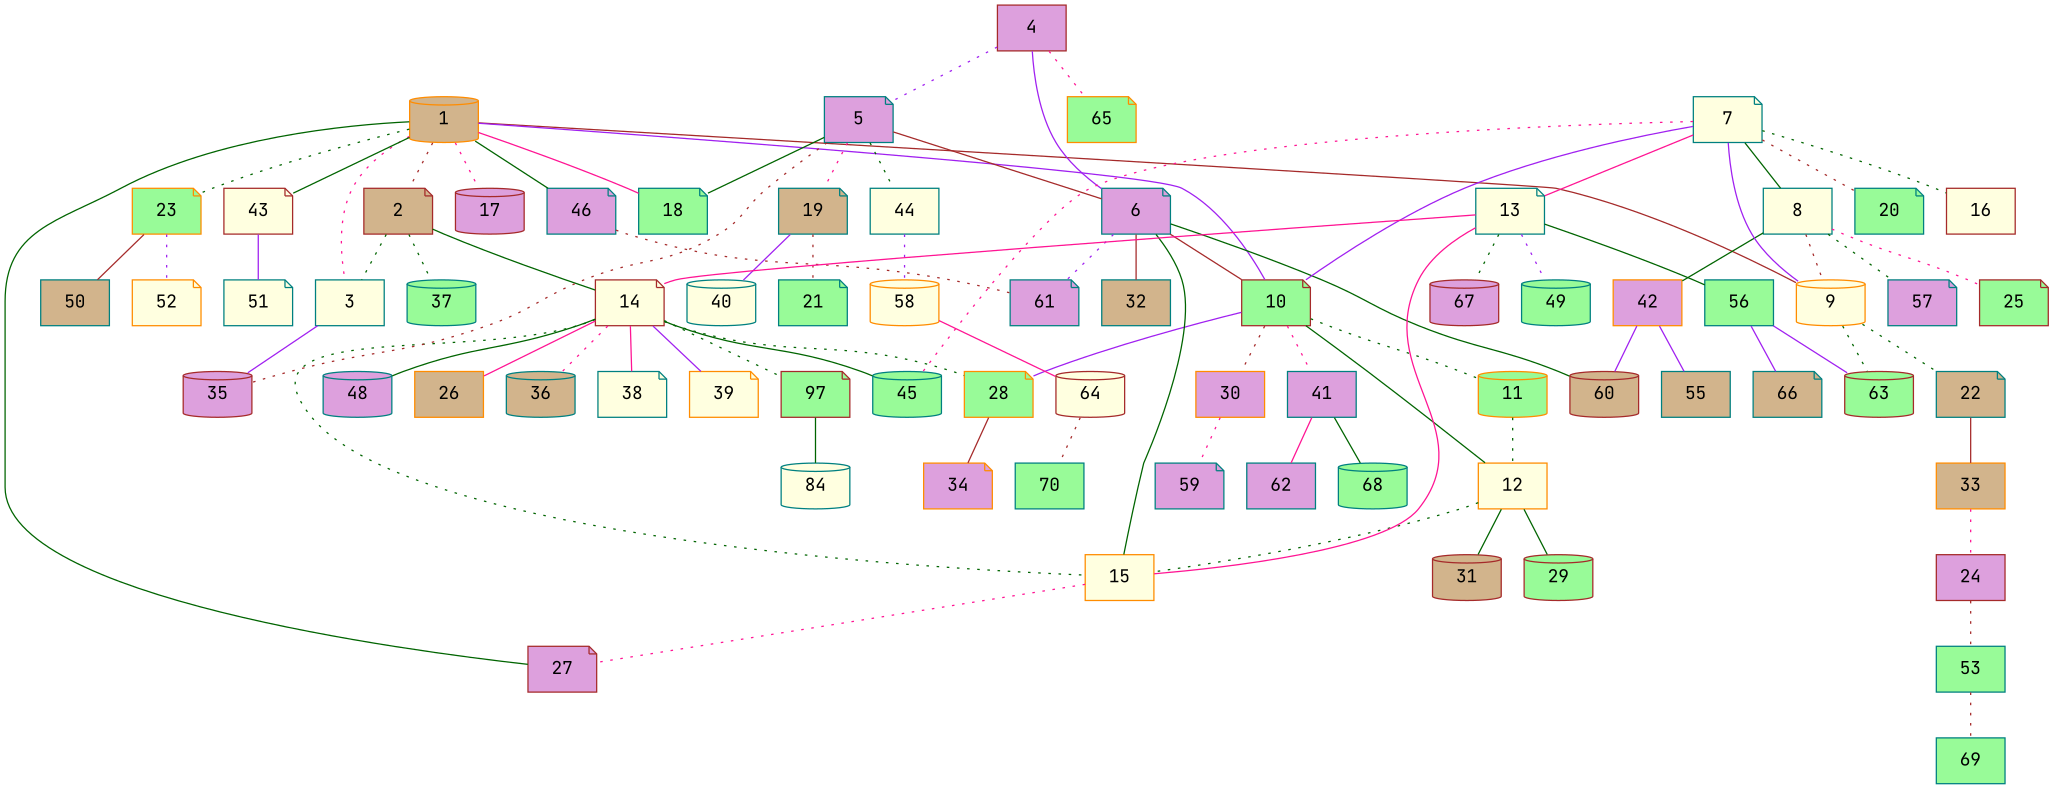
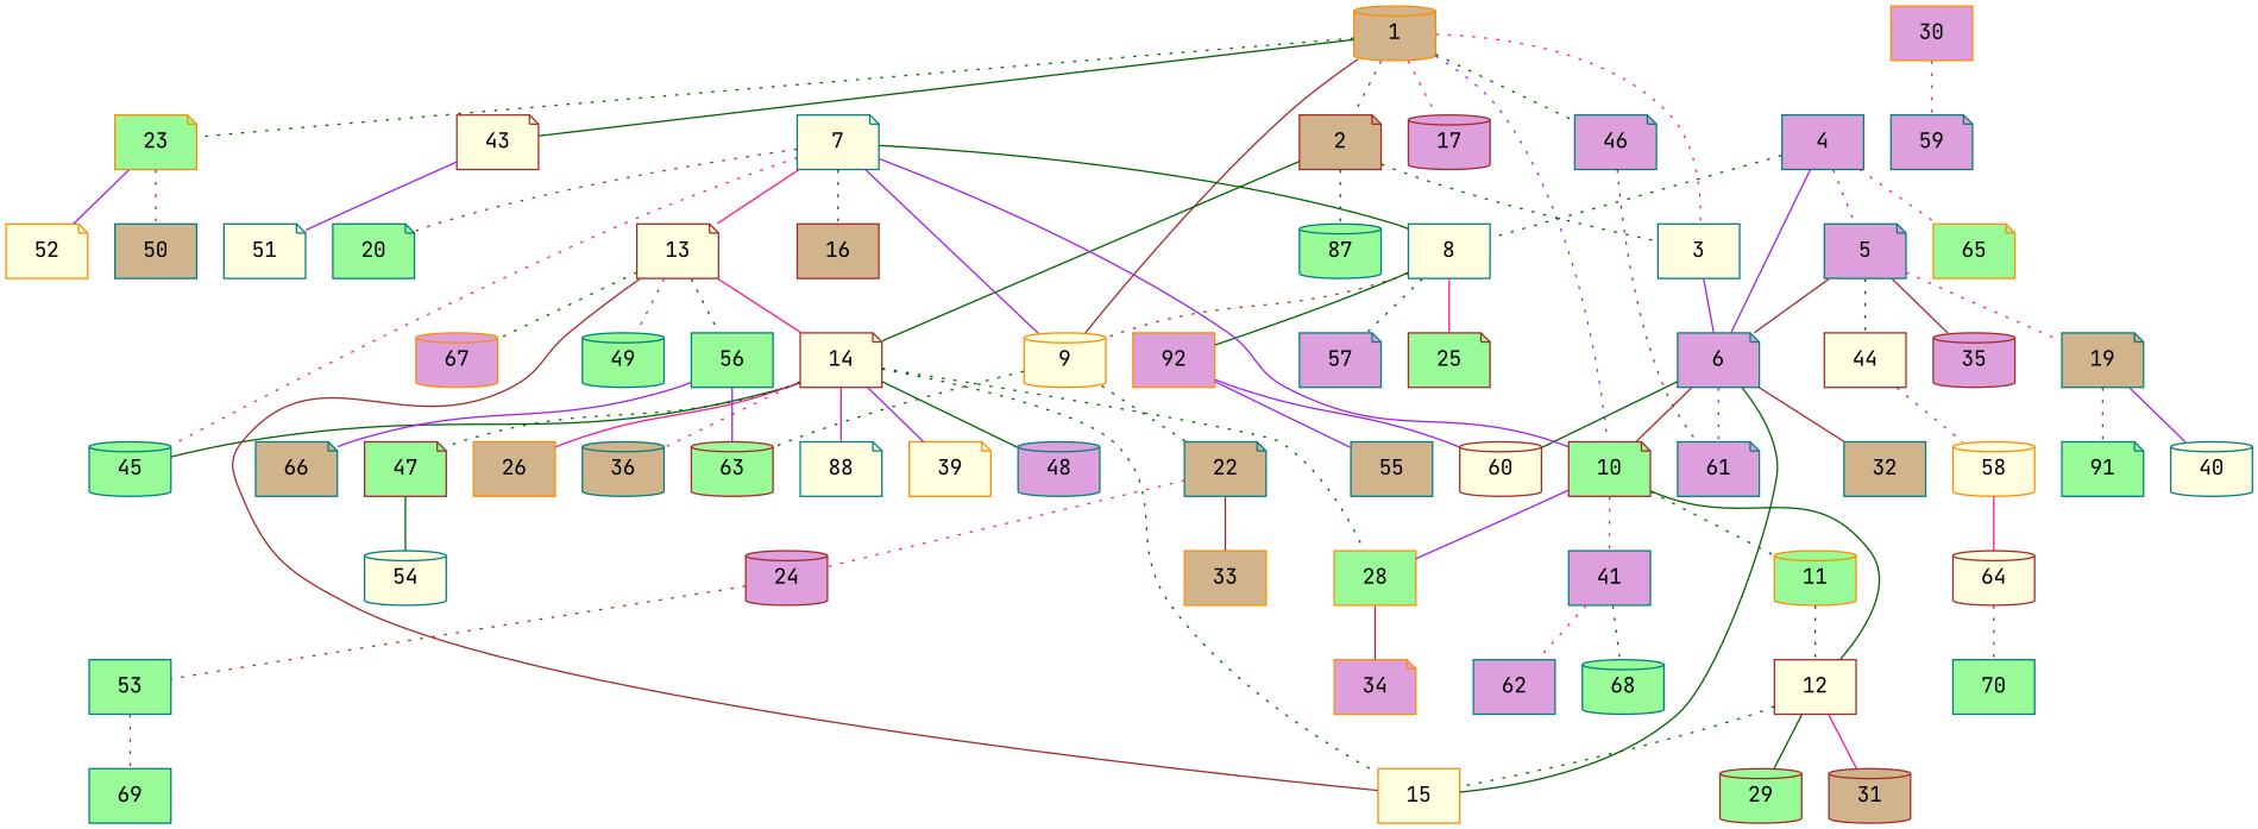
  graph {
    fontname="JetBrains Mono"
    node [color=teal fillcolor=palegreen fontname="JetBrains Mono" shape=note style=filled]
    edge [color=darkgreen fontname="JetBrains Mono" style=solid]
    1 [color=darkorange fillcolor=tan shape=cylinder]
    2 [color=brown fillcolor=tan]
    3 [fillcolor=lightyellow shape=box]
    9 [color=darkorange fillcolor=lightyellow shape=cylinder]
    10 [color=brown]
    17 [color=brown fillcolor=plum shape=cylinder]
-   18
    23 [color=darkorange]
-   27 [color=brown fillcolor=plum]
    43 [color=brown fillcolor=lightyellow]
    46 [fillcolor=plum]
    14 [color=brown fillcolor=lightyellow]
-   37 [shape=cylinder]
+   37 [shape=cylinder label=87]
    6 [fillcolor=plum]
    22 [fillcolor=tan]
    63 [color=brown shape=cylinder]
    11 [color=darkorange shape=cylinder]
-   12 [color=darkorange fillcolor=lightyellow shape=box]
-   28 [color=darkorange]
+   12 [color=brown fillcolor=lightyellow shape=box]
+   28 [color=darkorange shape=box]
    30 [color=darkorange fillcolor=plum shape=box]
    41 [fillcolor=plum shape=box]
    50 [fillcolor=tan shape=box]
    52 [color=darkorange fillcolor=lightyellow]
    51 [fillcolor=lightyellow]
    61 [fillcolor=plum]
    15 [color=darkorange fillcolor=lightyellow shape=box]
    45 [shape=cylinder]
    26 [color=darkorange fillcolor=tan shape=box]
    36 [fillcolor=tan shape=cylinder]
-   38 [fillcolor=lightyellow]
+   38 [fillcolor=lightyellow label=88]
    39 [color=darkorange fillcolor=lightyellow]
-   47 [color=brown label=97]
+   47 [color=brown]
    48 [fillcolor=plum shape=cylinder]
    32 [fillcolor=tan shape=box]
-   60 [color=brown fillcolor=tan shape=cylinder]
-   4 [color=brown fillcolor=plum shape=box]
+   60 [color=brown fillcolor=lightyellow shape=cylinder]
+   4 [fillcolor=plum shape=box]
    5 [fillcolor=plum]
    8 [fillcolor=lightyellow shape=box]
    65 [color=darkorange]
    19 [fillcolor=tan]
    35 [color=brown fillcolor=plum shape=cylinder]
-   44 [fillcolor=lightyellow shape=box]
+   44 [color=brown fillcolor=lightyellow shape=box]
    25 [color=brown]
-   42 [color=darkorange fillcolor=plum shape=box]
+   42 [color=darkorange fillcolor=plum shape=box label=92]
    57 [fillcolor=plum]
-   21
+   21 [label=91]
    40 [fillcolor=lightyellow shape=cylinder]
    58 [color=darkorange fillcolor=lightyellow shape=cylinder]
    7 [fillcolor=lightyellow]
-   13 [fillcolor=lightyellow]
-   16 [color=brown fillcolor=lightyellow shape=box]
+   13 [color=brown fillcolor=lightyellow]
+   16 [color=brown fillcolor=tan shape=box]
    20
    49 [shape=cylinder]
    56 [shape=box]
-   67 [color=brown fillcolor=plum shape=cylinder]
+   67 [color=darkorange fillcolor=plum shape=cylinder]
    55 [fillcolor=tan shape=box]
-   24 [color=brown fillcolor=plum shape=box]
+   24 [color=brown fillcolor=plum shape=cylinder]
    33 [color=darkorange fillcolor=tan shape=box]
    29 [color=brown shape=cylinder]
    31 [color=brown fillcolor=tan shape=cylinder]
    34 [color=darkorange fillcolor=plum]
    59 [fillcolor=plum]
    62 [fillcolor=plum shape=box]
    68 [shape=cylinder]
    66 [fillcolor=tan]
-   54 [fillcolor=lightyellow shape=cylinder label=84]
+   54 [fillcolor=lightyellow shape=cylinder]
    53 [shape=box]
    69 [shape=box]
    64 [color=brown fillcolor=lightyellow shape=cylinder]
    70 [shape=box]
    1 -- 2 [color=brown style=dotted]
    1 -- 3 [color=deeppink style=dotted]
    1 -- 9 [color=brown]
-   1 -- 10 [color=purple]
+   1 -- 10 [color=purple style=dotted]
    1 -- 17 [color=deeppink style=dotted]
-   1 -- 18 [color=deeppink]
    1 -- 23 [style=dotted]
-   1 -- 27
    1 -- 43
-   1 -- 46
+   1 -- 46 [style=dotted]
    2 -- 3 [style=dotted]
    2 -- 14
    2 -- 37 [style=dotted]
-   3 -- 35 [color=purple]
+   3 -- 6 [color=purple]
    9 -- 22 [style=dotted]
    9 -- 63 [style=dotted]
    10 -- 11 [style=dotted]
    10 -- 12
    10 -- 28 [color=purple]
-   10 -- 30 [color=brown style=dotted]
    10 -- 41 [color=deeppink style=dotted]
-   23 -- 50 [color=brown]
-   23 -- 52 [color=purple style=dotted]
+   23 -- 50 [color=brown style=dotted]
+   23 -- 52 [color=purple]
    43 -- 51 [color=purple]
    46 -- 61 [color=brown style=dotted]
    14 -- 28 [style=dotted]
    14 -- 15 [style=dotted]
    14 -- 45
    14 -- 26 [color=deeppink]
    14 -- 36 [color=deeppink style=dotted]
    14 -- 38 [color=deeppink]
    14 -- 39 [color=purple]
    14 -- 47 [style=dotted]
    14 -- 48
    6 -- 10 [color=brown]
    6 -- 61 [color=purple style=dotted]
    6 -- 15
    6 -- 32 [color=brown]
    6 -- 60
-   33 -- 24 [color=deeppink style=dotted]
+   22 -- 24 [color=deeppink style=dotted]
    22 -- 33 [color=brown]
    11 -- 12 [style=dotted]
    12 -- 15 [style=dotted]
    12 -- 29
-   12 -- 31
+   12 -- 31 [color=deeppink]
    28 -- 34 [color=brown]
    30 -- 59 [color=deeppink style=dotted]
-   41 -- 62 [color=deeppink]
-   41 -- 68
-   15 -- 27 [color=deeppink style=dotted]
+   41 -- 62 [color=deeppink style=dotted]
+   41 -- 68 [style=dotted]
    47 -- 54
    4 -- 6 [color=purple]
    4 -- 5 [color=purple style=dotted]
+   4 -- 8 [style=dotted]
    4 -- 65 [color=deeppink style=dotted]
-   5 -- 18
    5 -- 6 [color=brown]
    5 -- 19 [color=deeppink style=dotted]
-   5 -- 35 [color=brown style=dotted]
+   5 -- 35 [color=brown]
    5 -- 44 [style=dotted]
    8 -- 9 [color=brown style=dotted]
-   8 -- 25 [color=deeppink style=dotted]
+   8 -- 25 [color=deeppink]
    8 -- 42
    8 -- 57 [style=dotted]
    19 -- 21 [color=brown style=dotted]
    19 -- 40 [color=purple]
    44 -- 58 [color=purple style=dotted]
    42 -- 60 [color=purple]
    42 -- 55 [color=purple]
    58 -- 64 [color=deeppink]
    7 -- 9 [color=purple]
    7 -- 10 [color=purple]
    7 -- 45 [color=deeppink style=dotted]
    7 -- 8
    7 -- 13 [color=deeppink]
    7 -- 16 [style=dotted]
    7 -- 20 [color=brown style=dotted]
    13 -- 14 [color=deeppink]
-   13 -- 15 [color=deeppink]
+   13 -- 15 [color=brown]
    13 -- 49 [color=purple style=dotted]
-   13 -- 56
+   13 -- 56 [style=dotted]
    13 -- 67 [style=dotted]
    56 -- 63 [color=purple]
    56 -- 66 [color=purple]
    24 -- 53 [color=brown style=dotted]
    53 -- 69 [color=brown style=dotted]
    64 -- 70 [color=brown style=dotted]
  }
